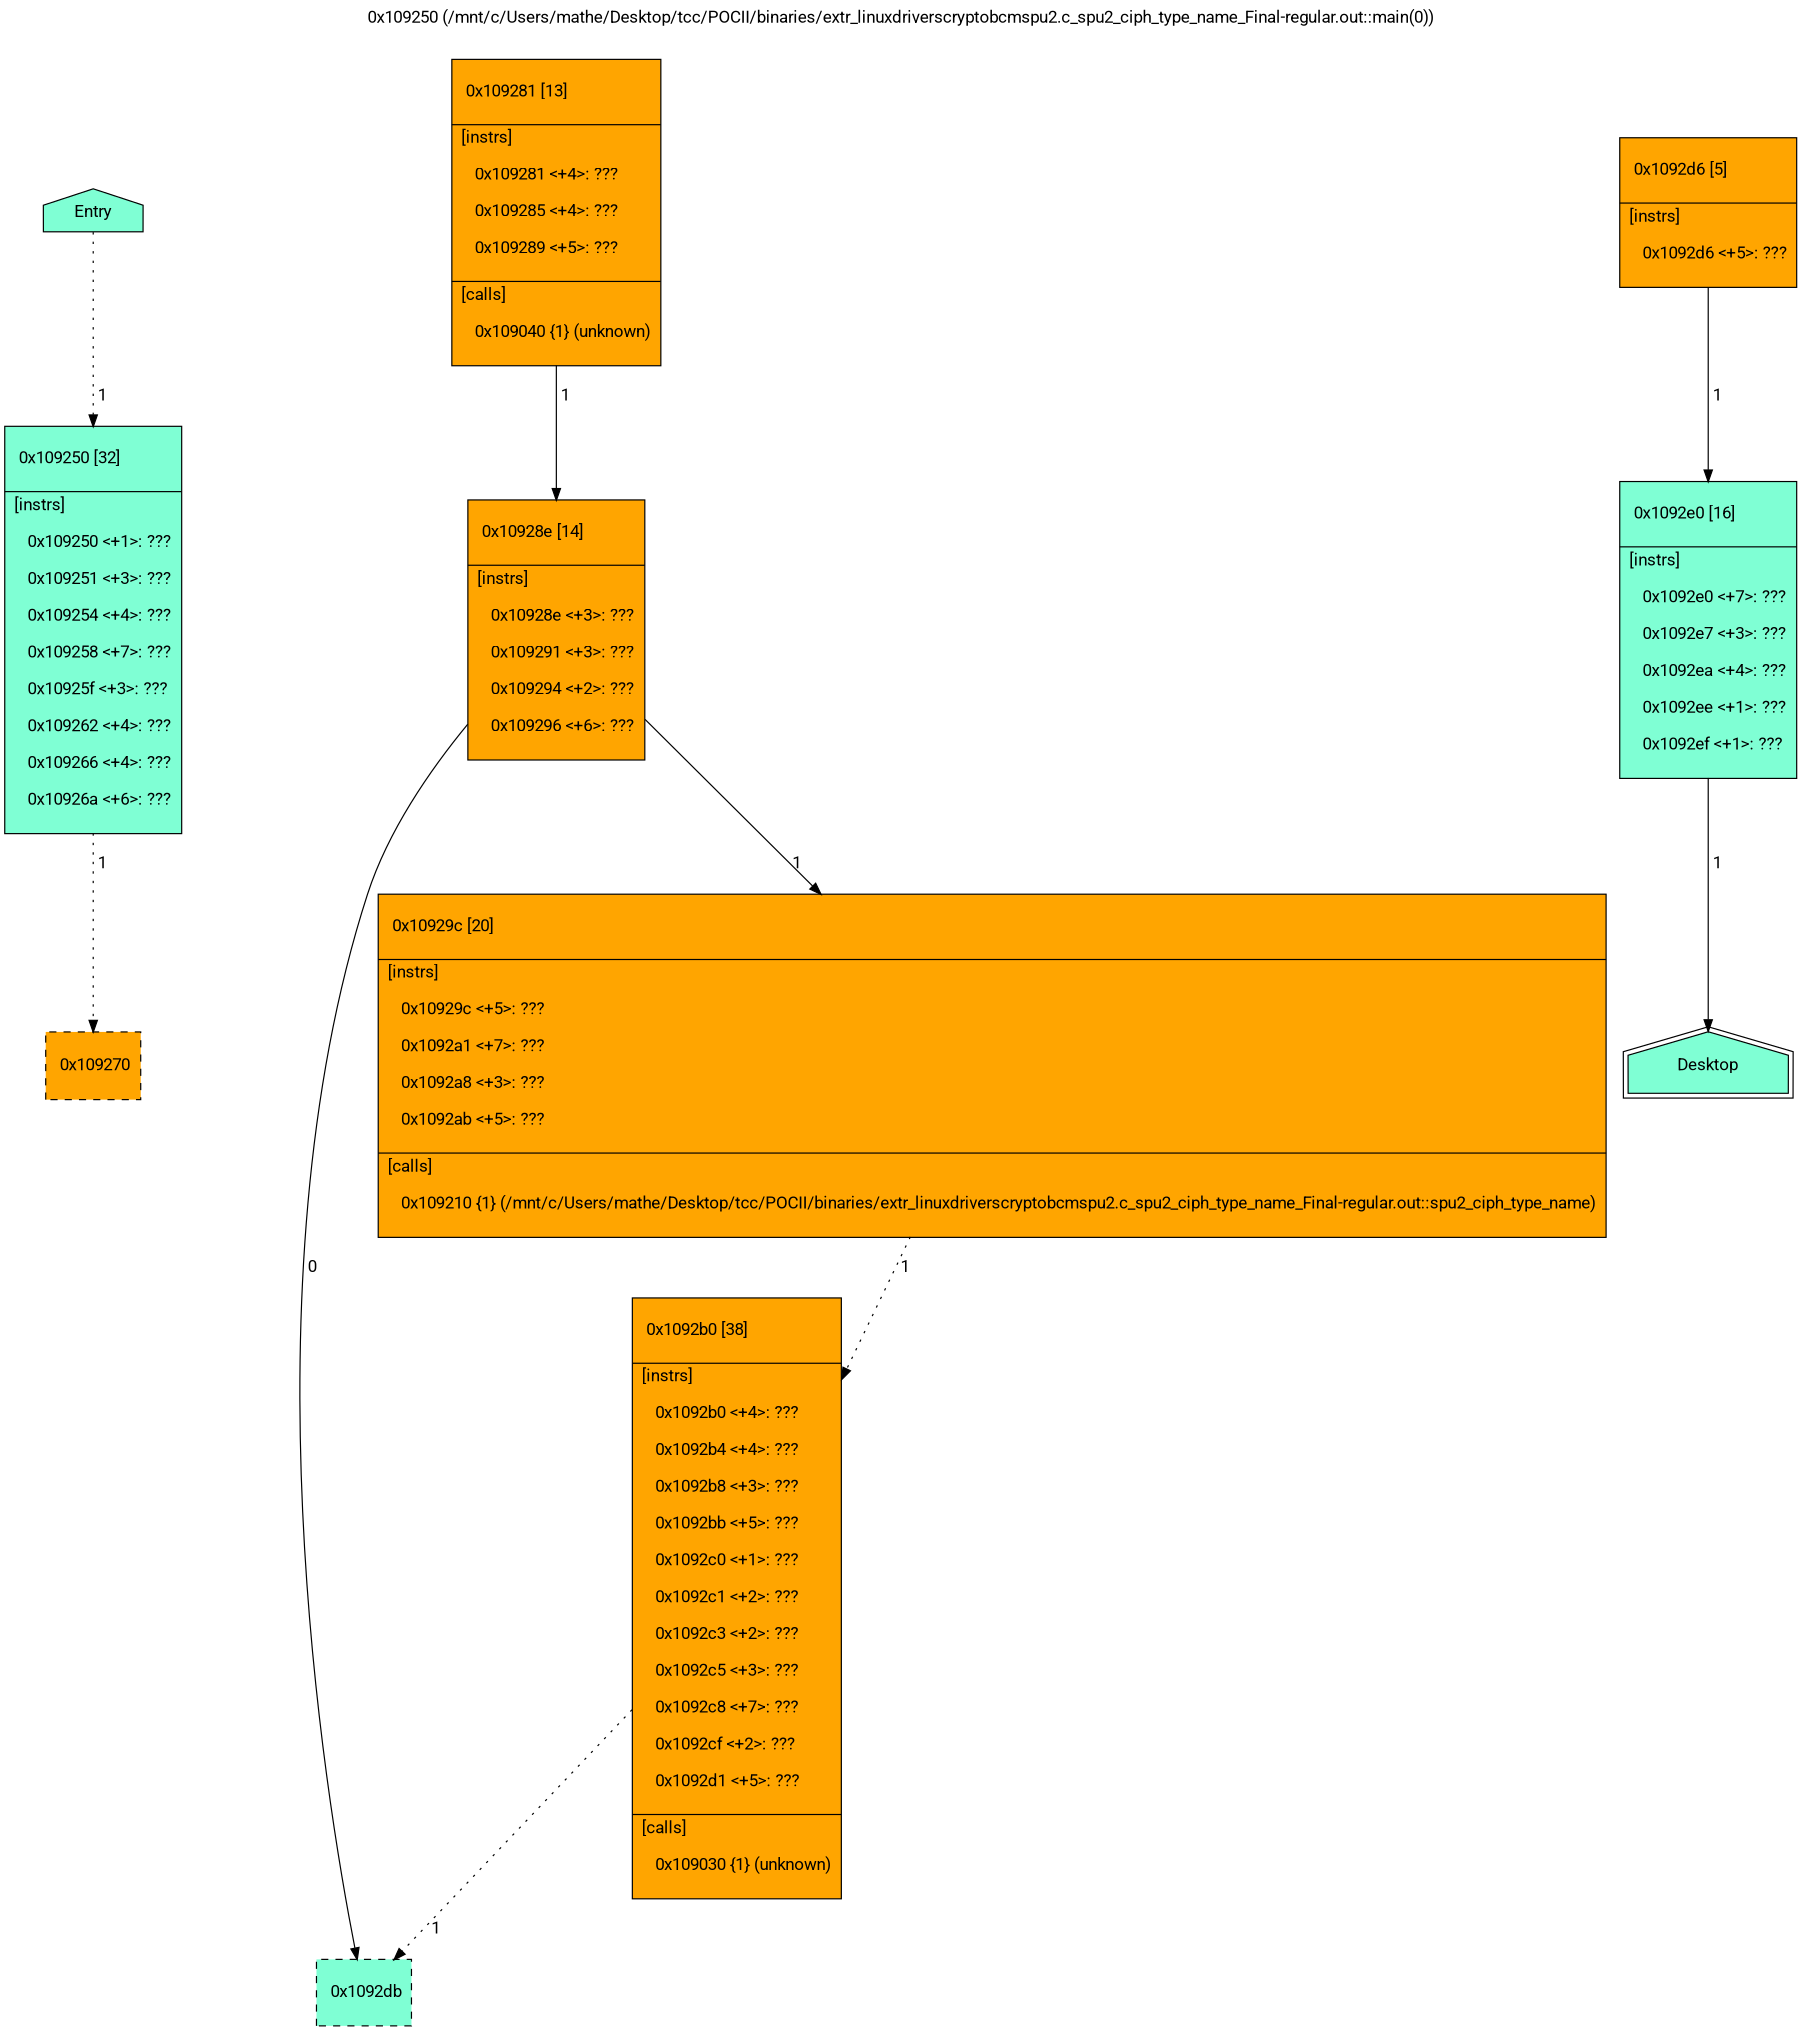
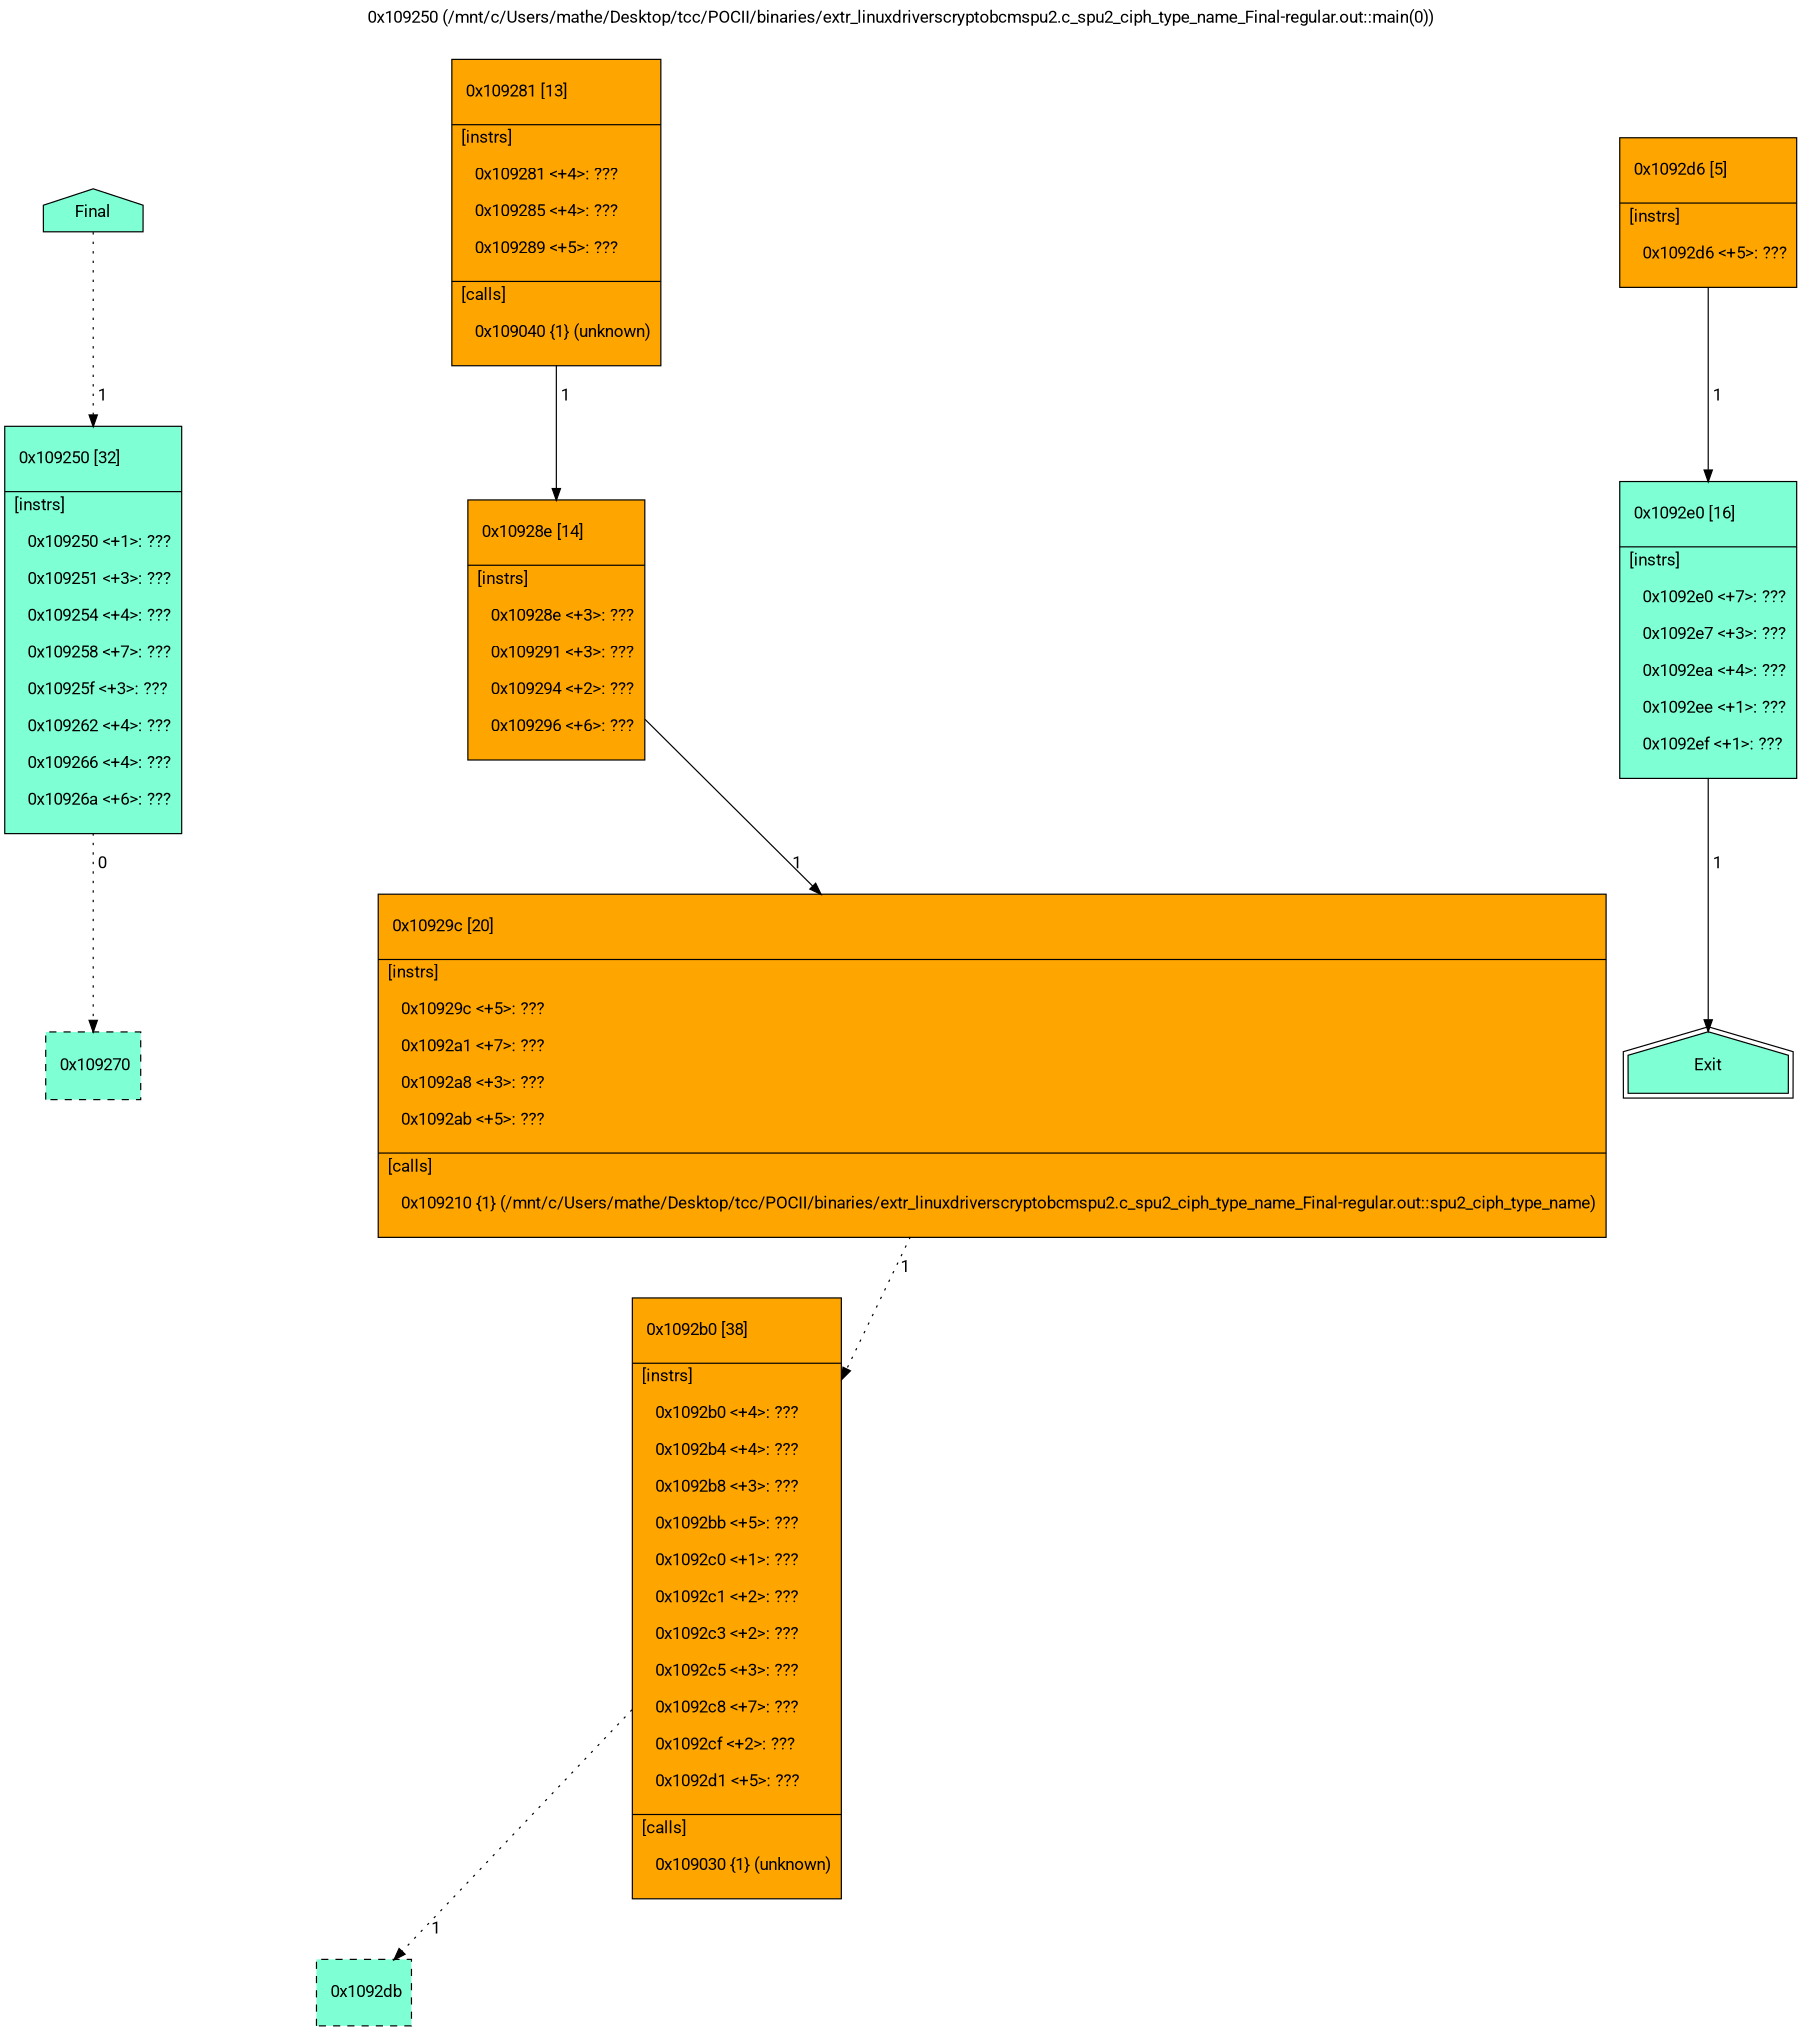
  digraph {
    fontname=Roboto
    label="0x109250 (/mnt/c/Users/mathe/Desktop/tcc/POCII/binaries/extr_linuxdriverscryptobcmspu2.c_spu2_ciph_type_name_Final-regular.out::main(0))"
    labelloc=t
    node [fillcolor=orange fontname=Roboto shape=record style=filled]
    edge [fontname=Roboto style=solid]
-   Entry [fillcolor=aquamarine height=0.3 shape=house width=0.3]
+   Entry [fillcolor=aquamarine height=0.3 shape=house width=0.3 label=Final]
    n2 [fillcolor=aquamarine label="{\n     0x109250 [32]\l\n     | [instrs]\l\n     &nbsp;&nbsp;0x109250 \<+1\>: ???\l\n     &nbsp;&nbsp;0x109251 \<+3\>: ???\l\n     &nbsp;&nbsp;0x109254 \<+4\>: ???\l\n     &nbsp;&nbsp;0x109258 \<+7\>: ???\l\n     &nbsp;&nbsp;0x10925f \<+3\>: ???\l\n     &nbsp;&nbsp;0x109262 \<+4\>: ???\l\n     &nbsp;&nbsp;0x109266 \<+4\>: ???\l\n     &nbsp;&nbsp;0x10926a \<+6\>: ???\l\n  }"]
-   n3 [label="{\n     0x109270\l\n  }" style="dashed,filled"]
+   n3 [fillcolor=aquamarine label="{\n     0x109270\l\n  }" style="dashed,filled"]
    n4 [label="{\n     0x109281 [13]\l\n     | [instrs]\l\n     &nbsp;&nbsp;0x109281 \<+4\>: ???\l\n     &nbsp;&nbsp;0x109285 \<+4\>: ???\l\n     &nbsp;&nbsp;0x109289 \<+5\>: ???\l\n     | [calls]\l\n     &nbsp;&nbsp;0x109040 \{1\} (unknown)\l\n  }"]
    n5 [label="{\n     0x10928e [14]\l\n     | [instrs]\l\n     &nbsp;&nbsp;0x10928e \<+3\>: ???\l\n     &nbsp;&nbsp;0x109291 \<+3\>: ???\l\n     &nbsp;&nbsp;0x109294 \<+2\>: ???\l\n     &nbsp;&nbsp;0x109296 \<+6\>: ???\l\n  }"]
    n6 [fillcolor=aquamarine label="{\n     0x1092db\l\n  }" style="dashed,filled"]
    n7 [label="{\n     0x10929c [20]\l\n     | [instrs]\l\n     &nbsp;&nbsp;0x10929c \<+5\>: ???\l\n     &nbsp;&nbsp;0x1092a1 \<+7\>: ???\l\n     &nbsp;&nbsp;0x1092a8 \<+3\>: ???\l\n     &nbsp;&nbsp;0x1092ab \<+5\>: ???\l\n     | [calls]\l\n     &nbsp;&nbsp;0x109210 \{1\} (/mnt/c/Users/mathe/Desktop/tcc/POCII/binaries/extr_linuxdriverscryptobcmspu2.c_spu2_ciph_type_name_Final-regular.out::spu2_ciph_type_name)\l\n  }"]
    n8 [label="{\n     0x1092b0 [38]\l\n     | [instrs]\l\n     &nbsp;&nbsp;0x1092b0 \<+4\>: ???\l\n     &nbsp;&nbsp;0x1092b4 \<+4\>: ???\l\n     &nbsp;&nbsp;0x1092b8 \<+3\>: ???\l\n     &nbsp;&nbsp;0x1092bb \<+5\>: ???\l\n     &nbsp;&nbsp;0x1092c0 \<+1\>: ???\l\n     &nbsp;&nbsp;0x1092c1 \<+2\>: ???\l\n     &nbsp;&nbsp;0x1092c3 \<+2\>: ???\l\n     &nbsp;&nbsp;0x1092c5 \<+3\>: ???\l\n     &nbsp;&nbsp;0x1092c8 \<+7\>: ???\l\n     &nbsp;&nbsp;0x1092cf \<+2\>: ???\l\n     &nbsp;&nbsp;0x1092d1 \<+5\>: ???\l\n     | [calls]\l\n     &nbsp;&nbsp;0x109030 \{1\} (unknown)\l\n  }"]
-   Exit [fillcolor=aquamarine height=0.3 peripheries=2 shape=house width=0.3 label=Desktop]
+   Exit [fillcolor=aquamarine height=0.3 peripheries=2 shape=house width=0.3]
    n10 [label="{\n     0x1092d6 [5]\l\n     | [instrs]\l\n     &nbsp;&nbsp;0x1092d6 \<+5\>: ???\l\n  }"]
    n11 [fillcolor=aquamarine label="{\n     0x1092e0 [16]\l\n     | [instrs]\l\n     &nbsp;&nbsp;0x1092e0 \<+7\>: ???\l\n     &nbsp;&nbsp;0x1092e7 \<+3\>: ???\l\n     &nbsp;&nbsp;0x1092ea \<+4\>: ???\l\n     &nbsp;&nbsp;0x1092ee \<+1\>: ???\l\n     &nbsp;&nbsp;0x1092ef \<+1\>: ???\l\n  }"]
    Entry -> n2 [label=" 1" style=dotted]
-   n2 -> n3 [label=" 1" style=dotted]
+   n2 -> n3 [label=" 0" style=dotted]
    n4 -> n5 [label=" 1"]
-   n5 -> n6 [label=" 0"]
    n5 -> n7 [label=" 1"]
    n7 -> n8 [label=" 1" style=dotted]
    n8 -> n6 [label=" 1" style=dotted]
    n10 -> n11 [label=" 1"]
    n11 -> Exit [label=" 1"]
  }
